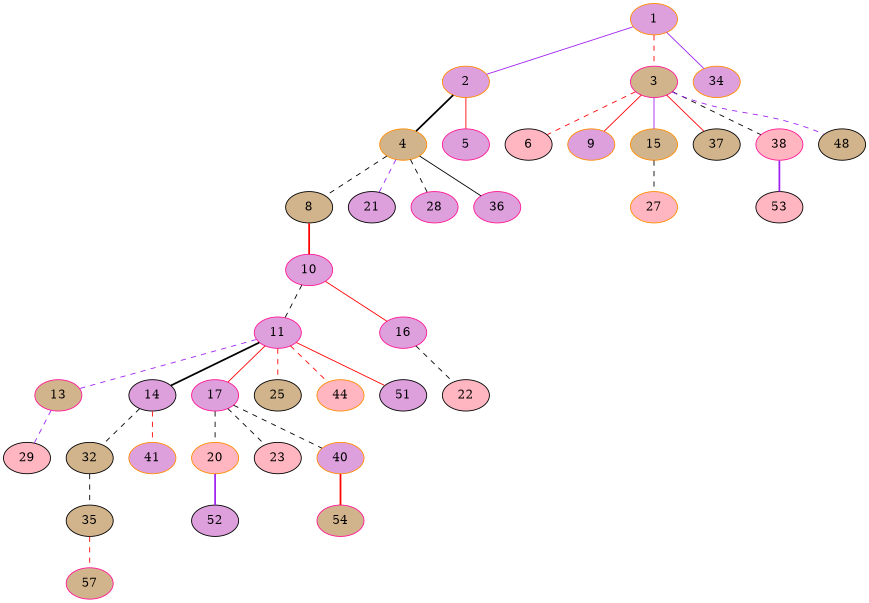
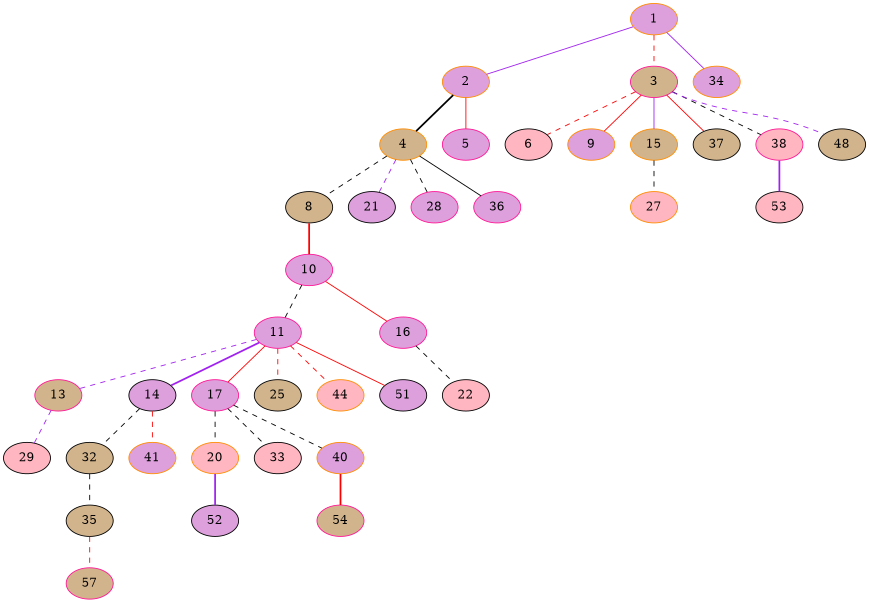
  graph {
    node [color=black fillcolor=plum style=filled]
    edge [color=red style=dashed]
    1 [color=darkorange super="+19"]
    2 [color=darkorange super="+12"]
    3 [color=deeppink fillcolor=tan super="+7"]
    34 [color=darkorange]
    4 [color=darkorange fillcolor=tan super="+18"]
    5 [color=deeppink super="+26"]
    6 [fillcolor=lightpink]
    9 [color=darkorange]
    15 [color=darkorange fillcolor=tan super="+50"]
    37 [fillcolor=tan]
    38 [color=deeppink fillcolor=lightpink super="+49"]
    48 [fillcolor=tan]
    8 [fillcolor=tan]
    21 [super="+42"]
    28 [color=deeppink]
    36 [color=deeppink super="+56"]
    27 [color=darkorange fillcolor=lightpink super="+59"]
    53 [fillcolor=lightpink super="+55"]
    10 [color=deeppink super="+30"]
    11 [color=deeppink super="+43"]
    16 [color=deeppink]
    13 [color=deeppink fillcolor=tan]
    14 [super="+31"]
    17 [color=deeppink]
    25 [fillcolor=tan super="+39"]
    44 [color=darkorange fillcolor=lightpink]
    51
    22 [fillcolor=lightpink super="+24"]
    29 [fillcolor=lightpink super="+46"]
    32 [fillcolor=tan]
    41 [color=darkorange]
    20 [color=darkorange fillcolor=lightpink super="+23"]
-   33 [fillcolor=lightpink super="+58" label=23]
+   33 [fillcolor=lightpink super="+58"]
    40 [color=darkorange super="+45"]
    35 [fillcolor=tan super="+47"]
    52
    54 [color=deeppink fillcolor=tan]
    57 [color=deeppink fillcolor=tan]
    1 -- 2 [color=purple style=solid]
    1 -- 3
    1 -- 34 [color=purple style=solid]
    2 -- 4 [color=black style=bold]
    2 -- 5 [style=solid]
    3 -- 6
    3 -- 9 [style=solid]
    3 -- 15 [color=purple style=solid]
    3 -- 37 [style=solid]
    3 -- 38 [color=black]
    3 -- 48 [color=purple]
    4 -- 8 [color=black]
    4 -- 21 [color=purple]
    4 -- 28 [color=black]
    4 -- 36 [color=black style=solid]
    15 -- 27 [color=black]
    38 -- 53 [color=purple style=bold]
    8 -- 10 [style=bold]
    10 -- 11 [color=black]
    10 -- 16 [style=solid]
    11 -- 13 [color=purple]
-   11 -- 14 [color=black style=bold]
+   11 -- 14 [color=purple style=bold]
    11 -- 17 [style=solid]
    11 -- 25
    11 -- 44
    11 -- 51 [style=solid]
    16 -- 22 [color=black]
    13 -- 29 [color=purple]
    14 -- 32 [color=black]
    14 -- 41
    17 -- 20 [color=black]
    17 -- 33 [color=black]
    17 -- 40 [color=black]
    32 -- 35 [color=black]
    20 -- 52 [color=purple style=bold]
    40 -- 54 [style=bold]
    35 -- 57
  }
